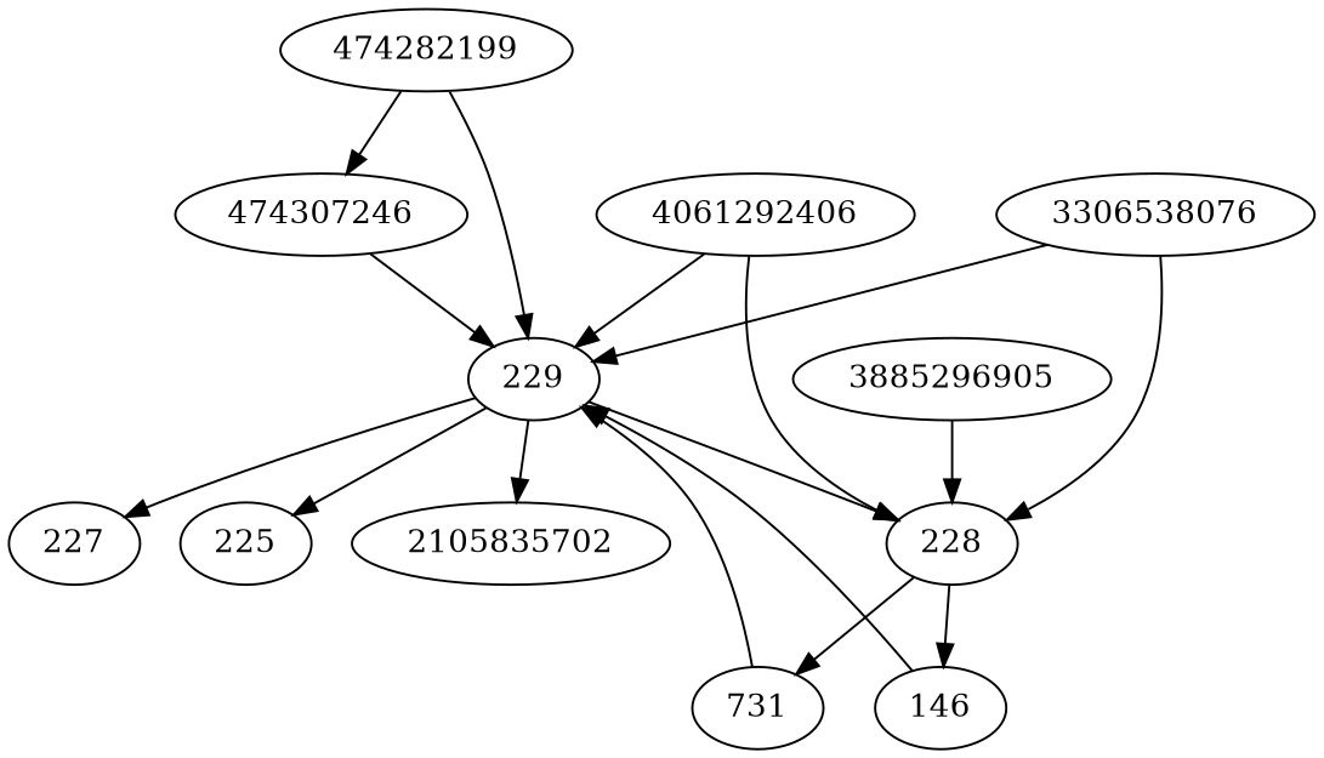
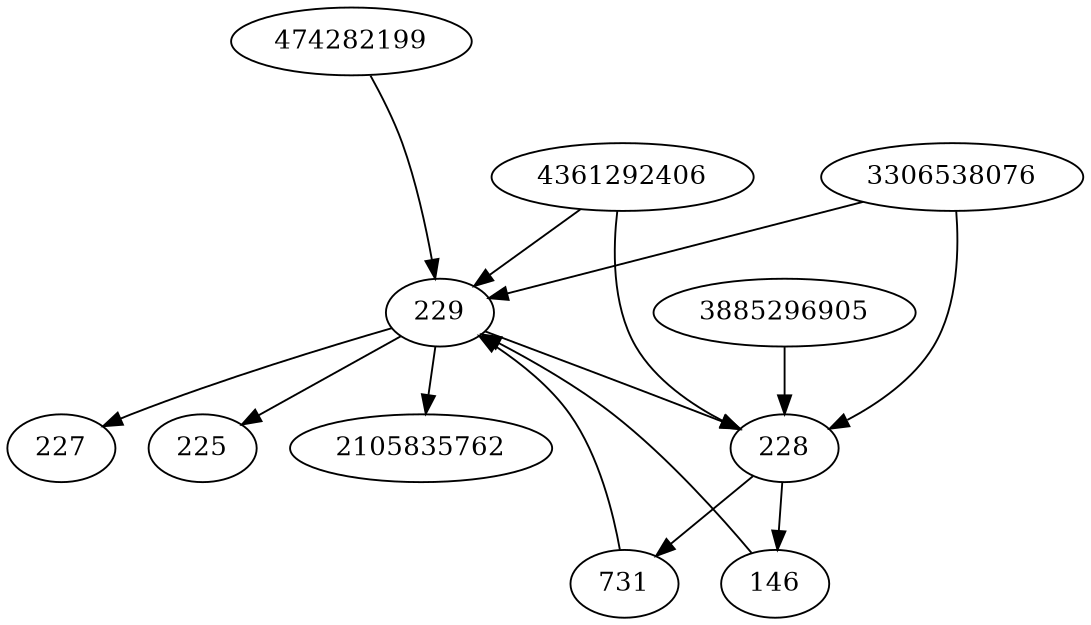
  strict digraph {
-   4061292406
+   4061292406 [label=4361292406]
    229
    228
    n4 [label=146]
    227
    225
-   2105835702
+   2105835702 [label=2105835762]
    n8 [label=731]
    3885296905
-   474307246
    474282199
    3306538076
    4061292406 -> 229
    4061292406 -> 228
    229 -> 228
    229 -> 227
    229 -> 225
    229 -> 2105835702
    228 -> n4
    228 -> n8
    n4 -> 229
    n8 -> 229
    3885296905 -> 228
-   474307246 -> 229
    474282199 -> 229
-   474282199 -> 474307246
    3306538076 -> 229
    3306538076 -> 228
  }
